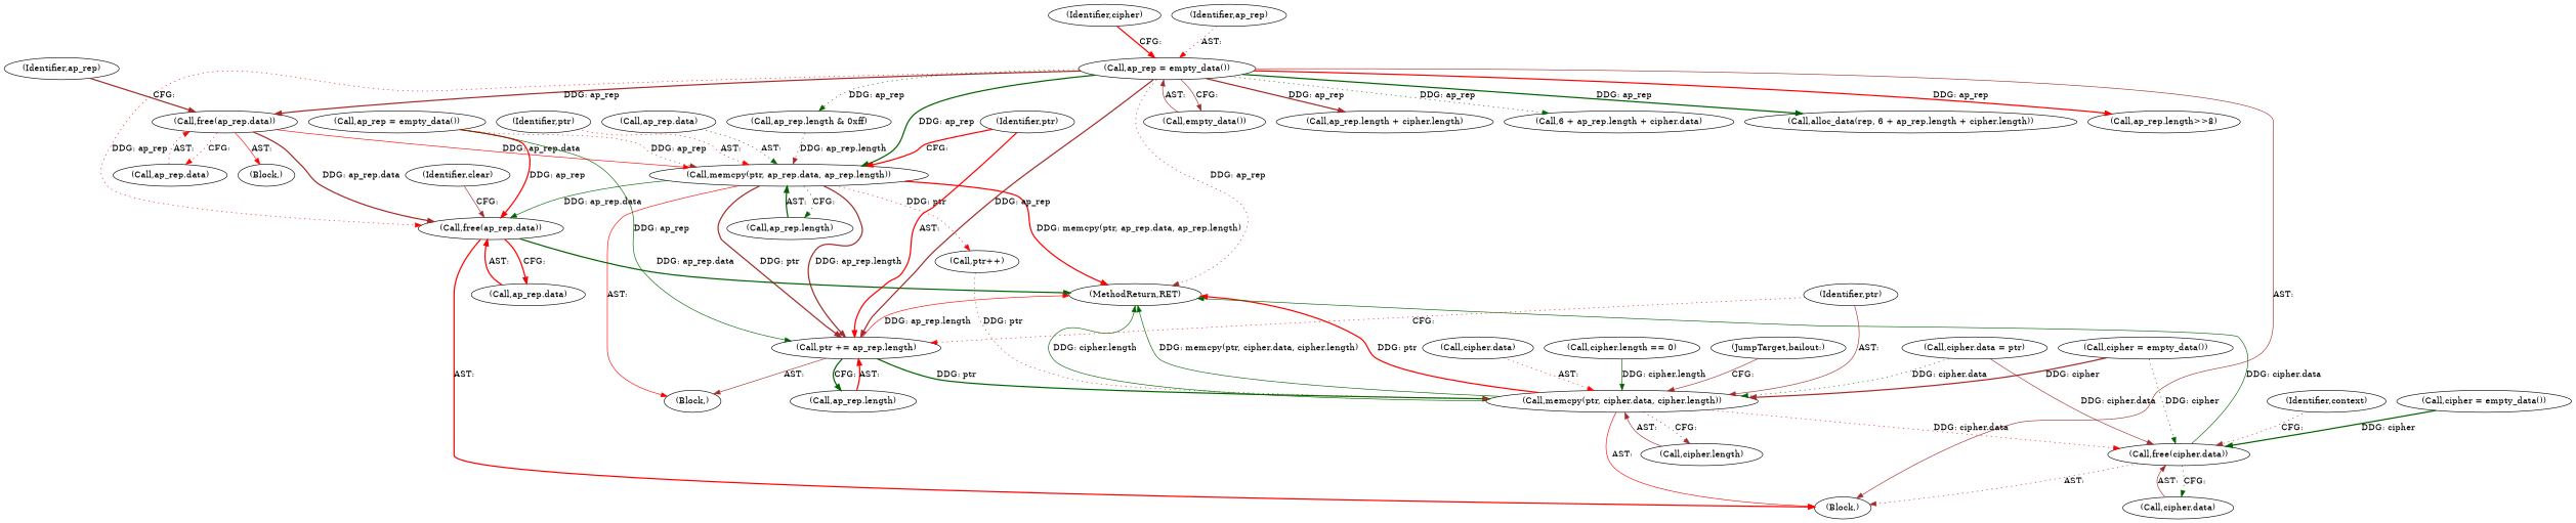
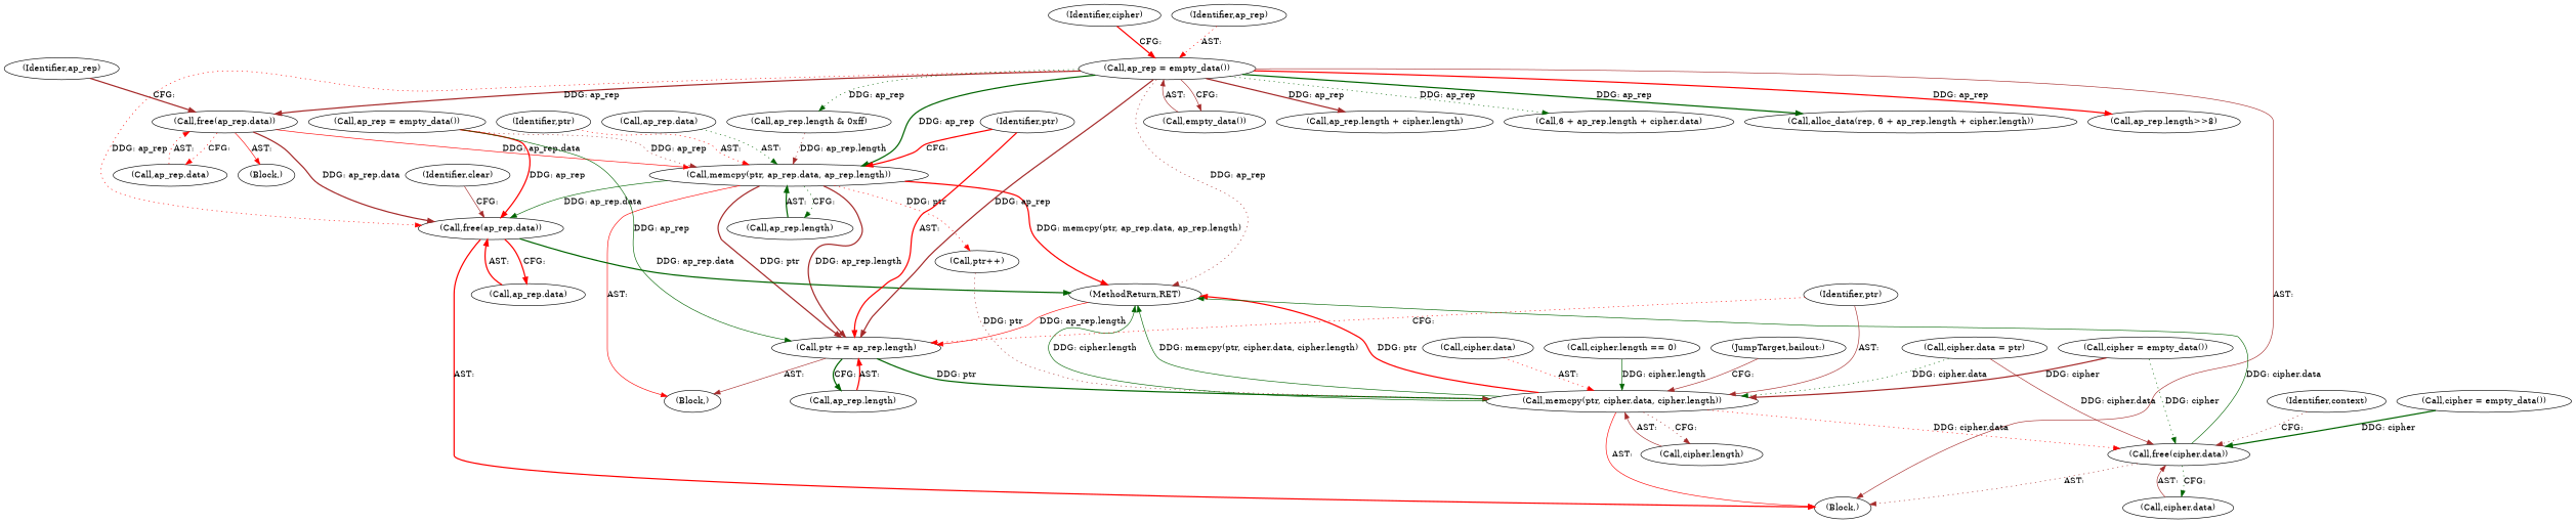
  digraph {
    edge [color=red style=bold]
    n1 [label="(Call,free(ap_rep.data))"]
    n2 [label="(Call,memcpy(ptr, ap_rep.data, ap_rep.length))"]
    n3 [label="(Call,free(ap_rep.data))"]
    n4 [label="(Call,ap_rep.data)"]
    n5 [label="(Block,)"]
    n6 [label="(Call,ptr += ap_rep.length)"]
    n7 [label="(MethodReturn,RET)"]
    n8 [label="(Call,ap_rep.length)"]
    n9 [label="(Block,)"]
    n10 [label="(Call,ptr++)"]
    n11 [label="(Block,)"]
    n12 [label="(Call,ap_rep.data)"]
    n13 [label="(Call,ap_rep = empty_data())"]
    n14 [label="(Call,empty_data())"]
    n15 [label="(Call,ap_rep.length + cipher.length)"]
    n16 [label="(Call,6 + ap_rep.length + cipher.data)"]
    n17 [label="(Call,alloc_data(rep, 6 + ap_rep.length + cipher.length))"]
    n18 [label="(Call,ap_rep.length>>8)"]
    n19 [label="(Call,ap_rep.length & 0xff)"]
    n20 [label="(Call,memcpy(ptr, cipher.data, cipher.length))"]
    n21 [label="(Call,ap_rep.length)"]
    n22 [label="(Call,free(cipher.data))"]
    n23 [label="(Call,cipher.length)"]
    n24 [label="(Call,cipher.data)"]
    n25 [label="(Identifier,cipher)"]
    n26 [label="(Call,cipher.data)"]
    n27 [label="(Identifier,clear)"]
    n28 [label="(Call,cipher.length == 0)"]
    n29 [label="(JumpTarget,bailout:)"]
    n30 [label="(Identifier,context)"]
    n31 [label="(Identifier,ptr)"]
    n32 [label="(Identifier,ptr)"]
    n33 [label="(Call,cipher = empty_data())"]
    n34 [label="(Identifier,ptr)"]
    n35 [label="(Call,cipher = empty_data())"]
    n36 [label="(Call,cipher.data = ptr)"]
    n37 [label="(Identifier,ap_rep)"]
    n38 [label="(Identifier,ap_rep)"]
    n39 [label="(Call,ap_rep.data)"]
    n40 [label="(Call,ap_rep = empty_data())"]
    n1 -> n2 [label="DDG: ap_rep.data" style=solid]
    n1 -> n3 [color=brown label="DDG: ap_rep.data"]
    n1 -> n4 [label="CFG: " style=dotted]
    n1 -> n5 [label="AST: " style=solid]
    n2 -> n3 [color=darkgreen label="DDG: ap_rep.data" style=solid]
    n2 -> n6 [color=brown label="DDG: ap_rep.length"]
    n2 -> n6 [color=brown label="DDG: ptr"]
    n2 -> n7 [label="DDG: memcpy(ptr, ap_rep.data, ap_rep.length)"]
    n2 -> n8 [color=darkgreen label="CFG: " style=dotted]
    n2 -> n9 [label="AST: " style=solid]
    n2 -> n10 [label="DDG: ptr" style=dotted]
    n3 -> n7 [color=darkgreen label="DDG: ap_rep.data"]
    n3 -> n11 [label="AST: "]
    n3 -> n12 [label="CFG: "]
    n4 -> n1 [label="AST: " style=dotted]
-   n6 -> n7 [label="DDG: ap_rep.length" style=solid]
+   n7 -> n6 [label="DDG: ap_rep.length" style=solid]
    n6 -> n9 [color=brown label="AST: " style=solid]
    n6 -> n20 [color=darkgreen label="DDG: ptr"]
    n6 -> n21 [color=darkgreen label="CFG: "]
    n8 -> n2 [color=darkgreen label="AST: "]
    n10 -> n20 [color=brown label="DDG: ptr" style=dotted]
    n12 -> n3 [label="AST: "]
    n13 -> n1 [color=brown label="DDG: ap_rep"]
    n13 -> n2 [color=darkgreen label="DDG: ap_rep"]
    n13 -> n3 [label="DDG: ap_rep" style=dotted]
    n13 -> n6 [color=brown label="DDG: ap_rep"]
    n13 -> n7 [color=brown label="DDG: ap_rep" style=dotted]
    n13 -> n11 [color=brown label="AST: " style=solid]
    n13 -> n14 [color=brown label="CFG: " style=solid]
    n13 -> n15 [color=brown label="DDG: ap_rep"]
    n13 -> n16 [color=darkgreen label="DDG: ap_rep" style=dotted]
    n13 -> n17 [color=darkgreen label="DDG: ap_rep"]
    n13 -> n18 [label="DDG: ap_rep"]
    n13 -> n19 [color=darkgreen label="DDG: ap_rep" style=dotted]
    n14 -> n13 [color=brown label="AST: " style=solid]
    n19 -> n2 [color=brown label="DDG: ap_rep.length" style=dotted]
    n20 -> n7 [color=darkgreen label="DDG: cipher.length" style=solid]
    n20 -> n7 [color=darkgreen label="DDG: memcpy(ptr, cipher.data, cipher.length)" style=solid]
    n20 -> n7 [label="DDG: ptr"]
    n20 -> n11 [label="AST: " style=solid]
    n20 -> n22 [label="DDG: cipher.data" style=dotted]
    n20 -> n23 [color=brown label="CFG: " style=dotted]
    n21 -> n6 [label="AST: "]
    n22 -> n7 [color=darkgreen label="DDG: cipher.data" style=solid]
    n22 -> n11 [color=brown label="AST: " style=dotted]
    n22 -> n24 [color=darkgreen label="CFG: " style=dotted]
    n23 -> n20 [color=brown label="AST: " style=solid]
    n24 -> n22 [color=brown label="AST: " style=solid]
    n25 -> n13 [label="CFG: "]
    n26 -> n20 [label="AST: " style=dotted]
    n27 -> n3 [color=brown label="CFG: " style=solid]
    n28 -> n20 [color=darkgreen label="DDG: cipher.length" style=solid]
    n29 -> n20 [color=brown label="CFG: " style=solid]
    n30 -> n22 [color=brown label="CFG: " style=dotted]
    n31 -> n6 [label="CFG: " style=dotted]
    n31 -> n20 [color=brown label="AST: " style=solid]
    n32 -> n2 [label="CFG: "]
    n32 -> n6 [label="AST: "]
    n33 -> n20 [color=brown label="DDG: cipher"]
    n33 -> n22 [color=darkgreen label="DDG: cipher" style=dotted]
    n34 -> n2 [label="AST: " style=dotted]
    n35 -> n22 [color=darkgreen label="DDG: cipher"]
    n36 -> n20 [color=darkgreen label="DDG: cipher.data" style=dotted]
    n36 -> n22 [color=brown label="DDG: cipher.data" style=solid]
    n37 -> n13 [label="AST: " style=dotted]
    n38 -> n1 [color=brown label="CFG: "]
    n39 -> n2 [color=darkgreen label="AST: " style=dotted]
    n40 -> n2 [color=brown label="DDG: ap_rep" style=dotted]
    n40 -> n3 [label="DDG: ap_rep"]
    n40 -> n6 [color=darkgreen label="DDG: ap_rep" style=solid]
  }
